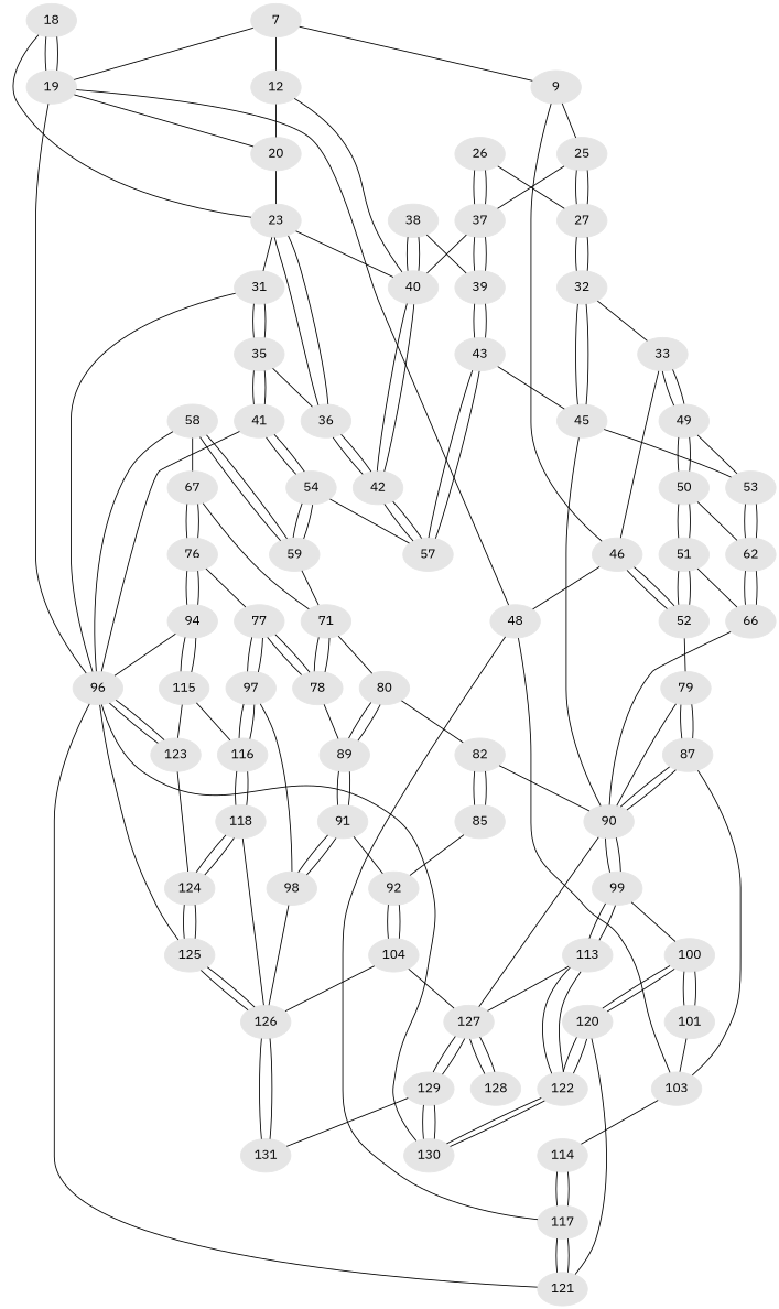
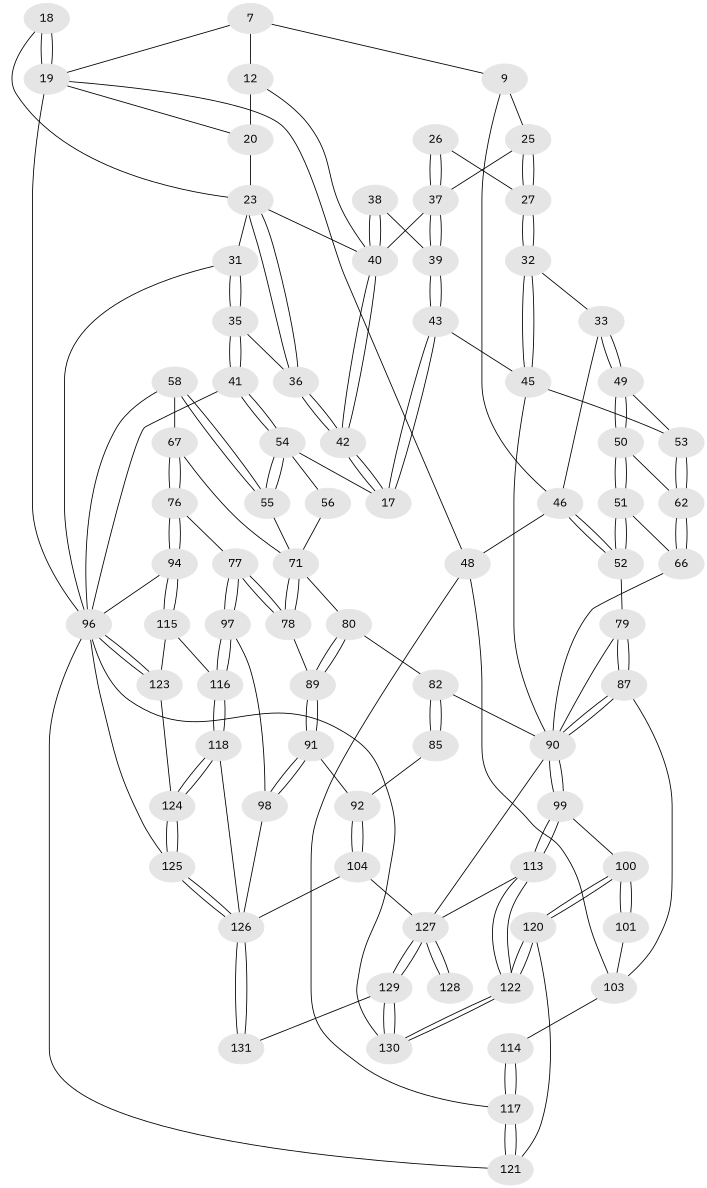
  graph {
    fontname="IBM Plex Sans"
    node [color=gray90 fontname="IBM Plex Sans" style=filled]
    edge [fontname="IBM Plex Sans"]
    7 [super="+3"]
    9 [super="+8"]
    12 [super="+6"]
    19 [super="+4"]
    25 [super="+17"]
    46 [super="+34"]
    20 [super="+5"]
    40 [super="+24+13+14"]
    48 [super="+11+47"]
    96 [super="+93+95"]
    27
    37 [super="+15+16"]
    52
    23 [super="+22+21"]
    42
    18
    31
    36
    103 [super="+102+89"]
    117 [super="+109"]
    121 [super="+74"]
    123
    125
    130
    35
    32
    39
    26
    33
    45 [super="+44"]
    41
    49
    53
    90 [super="+84+83+65"]
    50
    54
-   57
+   57 [label=17]
    43
    38
-   59
+   56 [super="+55"]
+   59 [label=55]
    62
    99
    127 [super="+105+106+112"]
    79
    114 [super="+110"]
    51
    66
    87
    71 [super="+61+60"]
    78
    80 [super="+72"]
    82 [super="+70+69+81"]
    85
    58
    67
    76
    77
    94
    n60 [label=89]
    97
    115
    98
    116
    91
    92
    104
    100
    113
    128
    129
    126 [super="+119+108"]
    124
    118
    131
    101
    120
    122
    7 -- 9
    7 -- 12
    7 -- 19
    9 -- 25 [weight=2]
    9 -- 46
    12 -- 20 [weight=2]
    12 -- 40
    19 -- 20
    19 -- 48
    19 -- 96 [weight=3]
    25 -- 27
    25 -- 27
    25 -- 37
    46 -- 48 [weight=2]
    46 -- 52
    46 -- 52
    20 -- 23
    40 -- 42
    40 -- 42
    48 -- 103
    48 -- 117
    96 -- 121
    96 -- 123
    96 -- 123
    96 -- 125
    96 -- 130
    27 -- 32
    27 -- 32
    37 -- 40
    37 -- 39
    37 -- 39
    52 -- 79
    23 -- 40
    23 -- 31
    23 -- 36
    23 -- 36
    42 -- 57
    42 -- 57
    18 -- 19 [weight=2]
    18 -- 19
    18 -- 23
    31 -- 96
    31 -- 35
    31 -- 35
    36 -- 42
    36 -- 42
    103 -- 114 [weight=2]
    117 -- 121 [weight=2]
    117 -- 121
    123 -- 124
    125 -- 126
    125 -- 126
    35 -- 36
    35 -- 41
    35 -- 41
    32 -- 33
    32 -- 45
    32 -- 45
    39 -- 43
    39 -- 43
    26 -- 27
    26 -- 37 [weight=2]
    26 -- 37
    33 -- 46
    33 -- 49
    33 -- 49
    45 -- 53
    45 -- 90
    41 -- 96
    41 -- 54
    41 -- 54
    49 -- 53
    49 -- 50
    49 -- 50
    53 -- 62
    53 -- 62
    90 -- 99
    90 -- 99
    90 -- 127
    50 -- 62
    50 -- 51
    50 -- 51
    54 -- 57
+   54 -- 56
    54 -- 59
    54 -- 59
    43 -- 45
    43 -- 57
    43 -- 57
    38 -- 40 [weight=2]
    38 -- 40
    38 -- 39
+   56 -- 71
    59 -- 71
    62 -- 66
    62 -- 66
    99 -- 100
    99 -- 113
    99 -- 113
    127 -- 128 [weight=3]
    127 -- 128
    127 -- 129
    127 -- 129
    79 -- 90
    79 -- 87
    79 -- 87
    114 -- 117 [weight=2]
    114 -- 117
    51 -- 52
    51 -- 52
    51 -- 66
    66 -- 90
    87 -- 103
    87 -- 90
    87 -- 90
    71 -- 78
    71 -- 78
    71 -- 80
    78 -- n60
    80 -- 82 [weight=2]
    80 -- n60
    80 -- n60
    82 -- 90 [weight=2]
    82 -- 85 [weight=2]
    82 -- 85
    85 -- 92
    58 -- 96
    58 -- 59
    58 -- 59
    58 -- 67
    67 -- 71
    67 -- 76
    67 -- 76
    76 -- 77
    76 -- 94
    76 -- 94
    77 -- 78
    77 -- 78
    77 -- 97
    77 -- 97
    94 -- 96
    94 -- 115
    94 -- 115
    n60 -- 91
    n60 -- 91
    97 -- 98
    97 -- 116
    97 -- 116
    115 -- 123
    115 -- 116
    98 -- 126
    116 -- 118
    116 -- 118
    91 -- 98
    91 -- 98
    91 -- 92
    92 -- 104
    92 -- 104
    104 -- 127
    104 -- 126
    100 -- 101
    100 -- 101
    100 -- 120
    100 -- 120
    113 -- 127
    113 -- 122
    113 -- 122
    129 -- 130
    129 -- 130
    129 -- 131
    126 -- 131 [weight=2]
    126 -- 131
    124 -- 125
    124 -- 125
    118 -- 126
    118 -- 124
    118 -- 124
    101 -- 103 [weight=2]
    120 -- 121
    120 -- 122
    120 -- 122
    122 -- 130
    122 -- 130
  }
